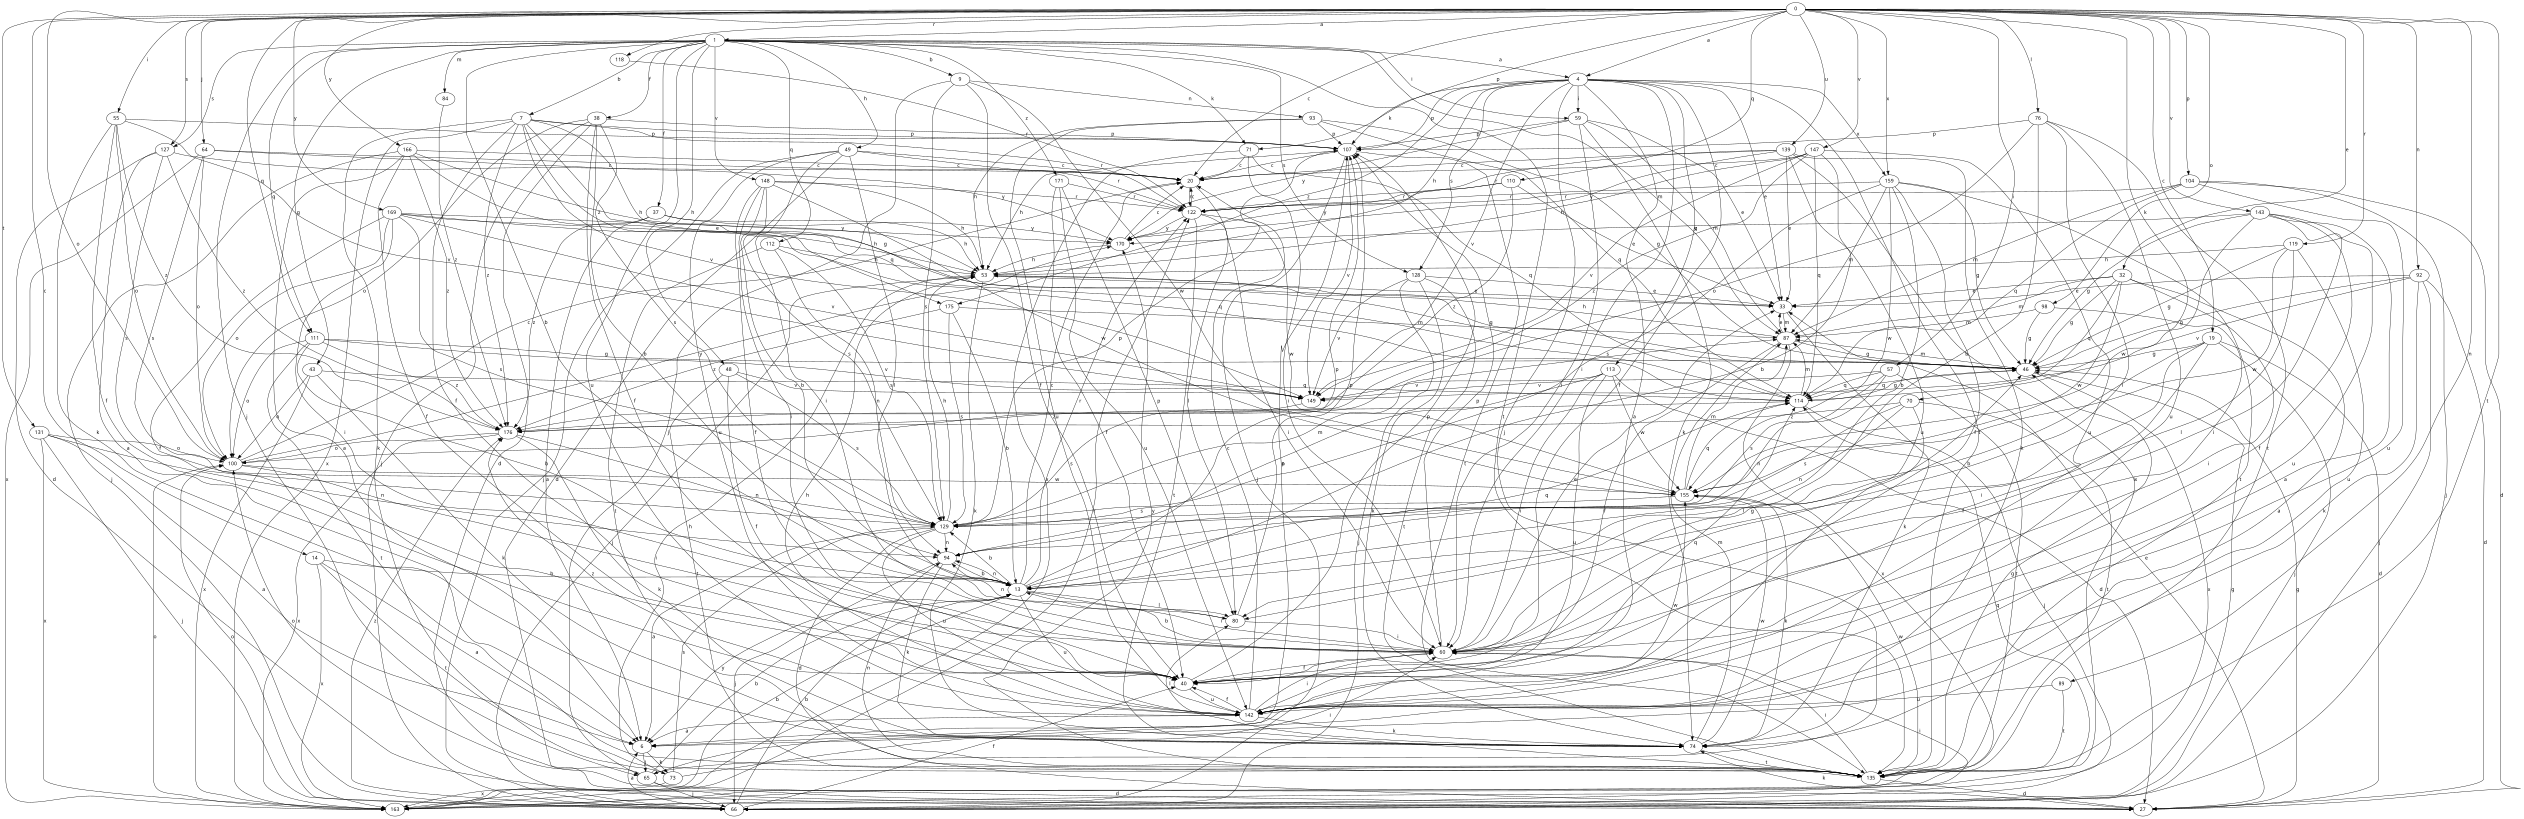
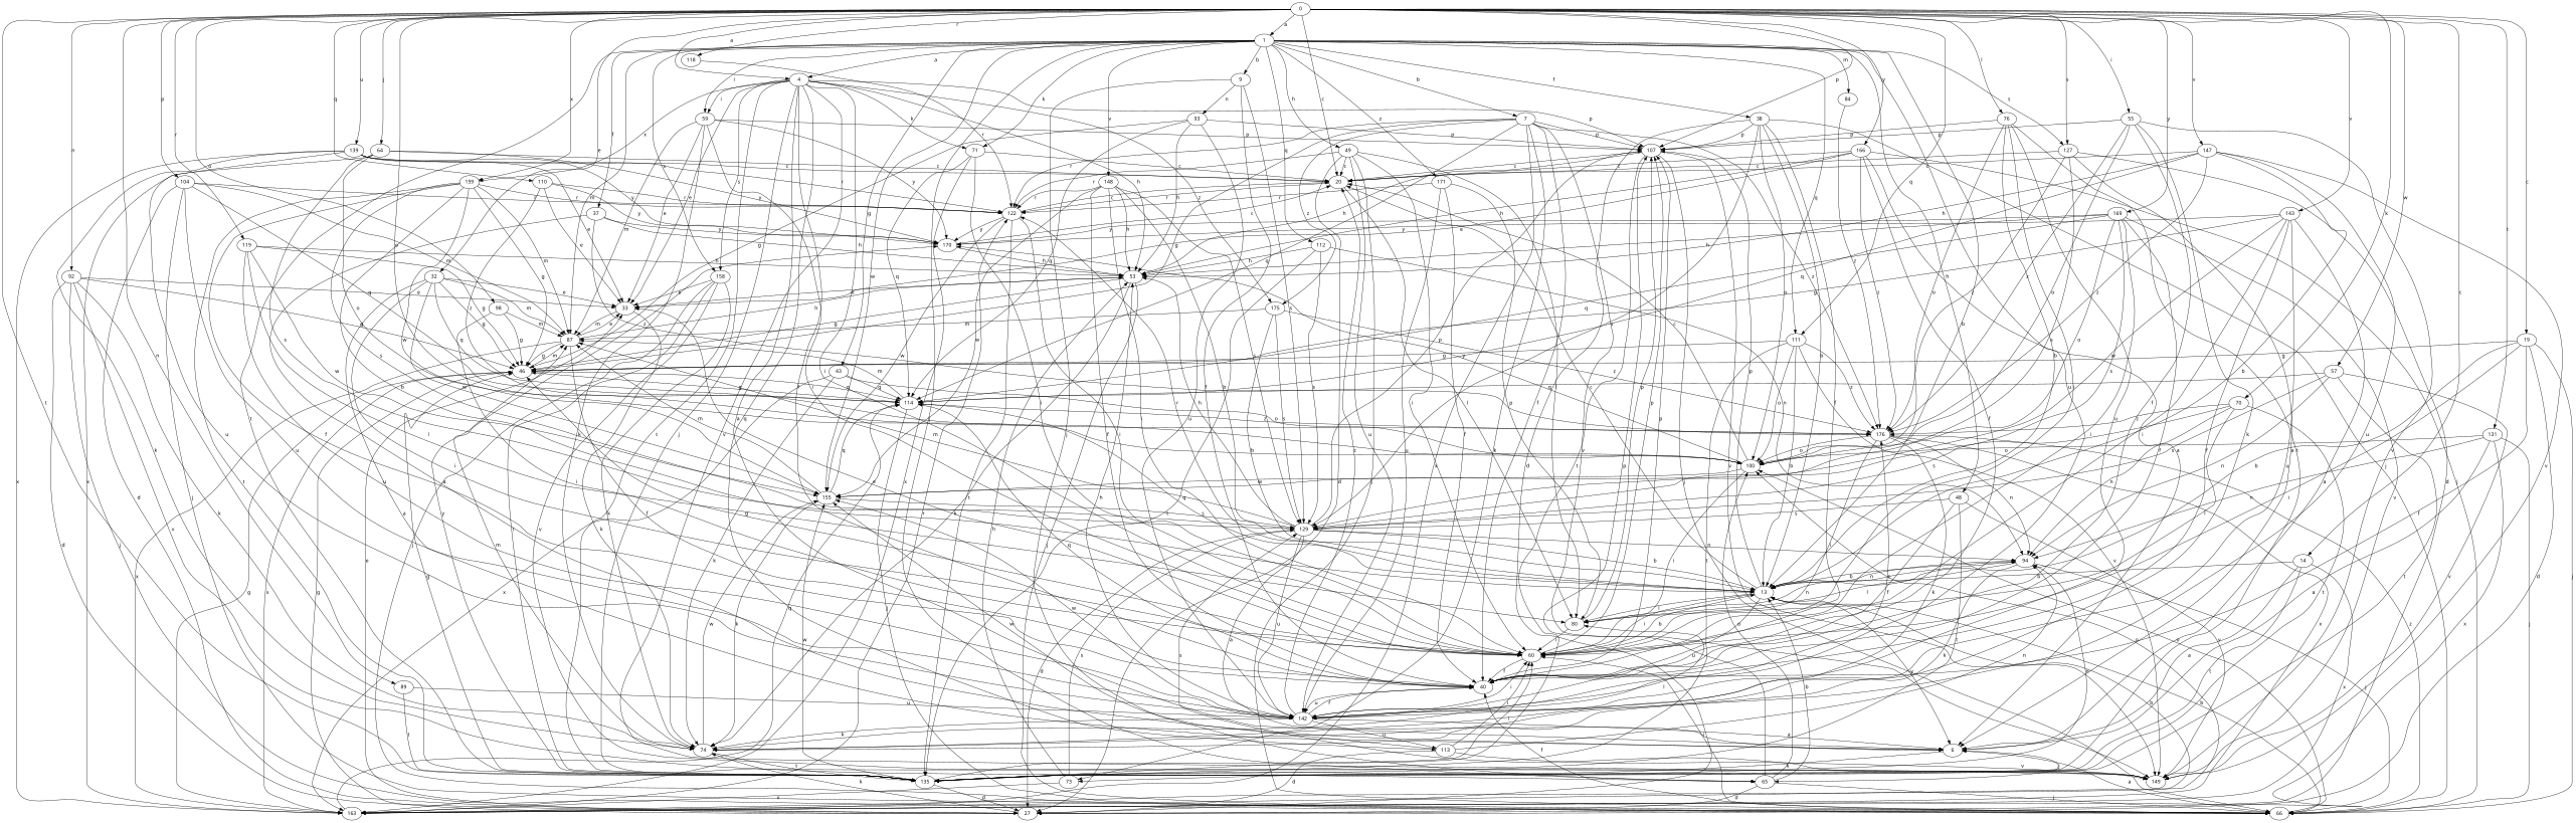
  strict digraph {
    fontname="Noto Sans"
    node [fontname="Noto Sans"]
    edge [fontname="Noto Sans"]
    0
    1
    4
    14
    19
    20
    32
    55
    57
    64
    70
    76
    89
    92
    98
    100
    104
    107
    110
    111
    118
    119
    127
    131
    135
    139
    143
    147
    159
    166
    169
    7
    9
    13
    37
    38
    43
    48
    49
    59
    65
    71
    84
    87
    112
-   128
+   128 [label=158]
    142
    148
    171
    6
    33
    40
    53
    60
    113
    149
    175
    163
    46
    27
    66
    122
    80
    114
    155
    176
    74
    129
    94
    170
    73
    93
    0 -> 1 [label=a]
    0 -> 4 [label=a]
    0 -> 14 [label=c]
    0 -> 19 [label=c]
    0 -> 20 [label=c]
    0 -> 32 [label=e]
    0 -> 55 [label=i]
-   0 -> 57 [label=i]
+   0 -> 57 [label=w]
    0 -> 64 [label=j]
    0 -> 70 [label=k]
    0 -> 76 [label=l]
    0 -> 89 [label=n]
    0 -> 92 [label=n]
    0 -> 98 [label=o]
    0 -> 100 [label=o]
    0 -> 104 [label=p]
    0 -> 107 [label=p]
    0 -> 110 [label=q]
    0 -> 111 [label=q]
    0 -> 118 [label=r]
    0 -> 119 [label=r]
    0 -> 127 [label=s]
    0 -> 131 [label=t]
    0 -> 135 [label=t]
    0 -> 139 [label=u]
    0 -> 143 [label=v]
    0 -> 147 [label=v]
    0 -> 159 [label=x]
    0 -> 166 [label=y]
    0 -> 169 [label=y]
    1 -> 4 [label=a]
    1 -> 111 [label=q]
    1 -> 127 [label=s]
    1 -> 135 [label=t]
    1 -> 7 [label=b]
    1 -> 9 [label=b]
    1 -> 13 [label=b]
    1 -> 37 [label=f]
    1 -> 38 [label=f]
    1 -> 43 [label=g]
    1 -> 48 [label=h]
    1 -> 49 [label=h]
    1 -> 59 [label=i]
    1 -> 65 [label=j]
    1 -> 71 [label=k]
    1 -> 84 [label=m]
    1 -> 87 [label=m]
    1 -> 112 [label=q]
    1 -> 128 [label=s]
    1 -> 142 [label=u]
    1 -> 148 [label=v]
    1 -> 171 [label=z]
    4 -> 107 [label=p]
    4 -> 135 [label=t]
    4 -> 159 [label=x]
    4 -> 59 [label=i]
    4 -> 65 [label=j]
    4 -> 71 [label=k]
    4 -> 128 [label=s]
    4 -> 6 [label=a]
    4 -> 33 [label=e]
    4 -> 40 [label=f]
    4 -> 53 [label=h]
    4 -> 60 [label=i]
    4 -> 113 [label=q]
    4 -> 149 [label=v]
    4 -> 175 [label=z]
    14 -> 135 [label=t]
    14 -> 13 [label=b]
    14 -> 6 [label=a]
    14 -> 163 [label=x]
    19 -> 13 [label=b]
    19 -> 40 [label=f]
    19 -> 60 [label=i]
    19 -> 46 [label=g]
    19 -> 27 [label=d]
    19 -> 66 [label=j]
    20 -> 122 [label=r]
    20 -> 80 [label=l]
    32 -> 87 [label=m]
    32 -> 6 [label=a]
    32 -> 33 [label=e]
    32 -> 60 [label=i]
    32 -> 46 [label=g]
    32 -> 114 [label=q]
    32 -> 155 [label=w]
    55 -> 100 [label=o]
    55 -> 107 [label=p]
    55 -> 40 [label=f]
    55 -> 149 [label=v]
    55 -> 176 [label=z]
    55 -> 74 [label=k]
    57 -> 135 [label=t]
    57 -> 149 [label=v]
    57 -> 114 [label=q]
    57 -> 129 [label=s]
    57 -> 94 [label=n]
    64 -> 20 [label=c]
    64 -> 100 [label=o]
    64 -> 163 [label=x]
    64 -> 129 [label=s]
    64 -> 170 [label=y]
    70 -> 135 [label=t]
    70 -> 80 [label=l]
    70 -> 176 [label=z]
    70 -> 129 [label=s]
    70 -> 94 [label=n]
    76 -> 100 [label=o]
    76 -> 107 [label=p]
    76 -> 135 [label=t]
    76 -> 13 [label=b]
    76 -> 142 [label=u]
    76 -> 60 [label=i]
    89 -> 135 [label=t]
    89 -> 142 [label=u]
    92 -> 33 [label=e]
    92 -> 149 [label=v]
    92 -> 46 [label=g]
    92 -> 27 [label=d]
    92 -> 66 [label=j]
    92 -> 74 [label=k]
    98 -> 87 [label=m]
    98 -> 60 [label=i]
    98 -> 46 [label=g]
    100 -> 20 [label=c]
    100 -> 60 [label=i]
    100 -> 155 [label=w]
    100 -> 170 [label=y]
    104 -> 87 [label=m]
    104 -> 142 [label=u]
    104 -> 27 [label=d]
    104 -> 66 [label=j]
    104 -> 122 [label=r]
    104 -> 114 [label=q]
    107 -> 20 [label=c]
    107 -> 135 [label=t]
    107 -> 53 [label=h]
    107 -> 149 [label=v]
    107 -> 66 [label=j]
    110 -> 33 [label=e]
    110 -> 122 [label=r]
    110 -> 176 [label=z]
    110 -> 170 [label=y]
    111 -> 100 [label=o]
    111 -> 135 [label=t]
    111 -> 13 [label=b]
    111 -> 149 [label=v]
    111 -> 46 [label=g]
    111 -> 176 [label=z]
    118 -> 122 [label=r]
    119 -> 142 [label=u]
    119 -> 53 [label=h]
    119 -> 46 [label=g]
    119 -> 80 [label=l]
    119 -> 155 [label=w]
    127 -> 20 [label=c]
    127 -> 6 [label=a]
    127 -> 27 [label=d]
    127 -> 176 [label=z]
    127 -> 129 [label=s]
    131 -> 100 [label=o]
    131 -> 6 [label=a]
    131 -> 163 [label=x]
    131 -> 66 [label=j]
    131 -> 94 [label=n]
    135 -> 60 [label=i]
    135 -> 46 [label=g]
    135 -> 27 [label=d]
    135 -> 155 [label=w]
    135 -> 94 [label=n]
    135 -> 170 [label=y]
    139 -> 20 [label=c]
    139 -> 142 [label=u]
    139 -> 33 [label=e]
    139 -> 163 [label=x]
    139 -> 122 [label=r]
    139 -> 74 [label=k]
    139 -> 170 [label=y]
    143 -> 142 [label=u]
    143 -> 6 [label=a]
    143 -> 40 [label=f]
    143 -> 60 [label=i]
    143 -> 46 [label=g]
    143 -> 155 [label=w]
    143 -> 170 [label=y]
    147 -> 20 [label=c]
    147 -> 13 [label=b]
    147 -> 142 [label=u]
    147 -> 53 [label=h]
    147 -> 149 [label=v]
    147 -> 114 [label=q]
    147 -> 176 [label=z]
    159 -> 135 [label=t]
    159 -> 13 [label=b]
    159 -> 87 [label=m]
    159 -> 40 [label=f]
    159 -> 46 [label=g]
    159 -> 122 [label=r]
    159 -> 155 [label=w]
    159 -> 129 [label=s]
    166 -> 20 [label=c]
    166 -> 6 [label=a]
    166 -> 33 [label=e]
    166 -> 40 [label=f]
    166 -> 53 [label=h]
    166 -> 66 [label=j]
    166 -> 176 [label=z]
    169 -> 100 [label=o]
    169 -> 40 [label=f]
    169 -> 53 [label=h]
    169 -> 60 [label=i]
    169 -> 149 [label=v]
    169 -> 114 [label=q]
    169 -> 129 [label=s]
    169 -> 170 [label=y]
    7 -> 107 [label=p]
    7 -> 40 [label=f]
    7 -> 149 [label=v]
    7 -> 175 [label=z]
    7 -> 163 [label=x]
    7 -> 46 [label=g]
    7 -> 122 [label=r]
    7 -> 114 [label=q]
    7 -> 176 [label=z]
    7 -> 73 [label=k]
    9 -> 65 [label=j]
    9 -> 40 [label=f]
-   9 -> 155 [label=w]
+   1 -> 155 [label=w]
    9 -> 129 [label=s]
    9 -> 93 [label=n]
    13 -> 20 [label=c]
    13 -> 107 [label=p]
    13 -> 142 [label=u]
    13 -> 6 [label=y]
    13 -> 60 [label=i]
    13 -> 122 [label=r]
    13 -> 80 [label=l]
    13 -> 114 [label=q]
    13 -> 94 [label=n]
    37 -> 6 [label=a]
    37 -> 53 [label=h]
    37 -> 176 [label=z]
    37 -> 170 [label=y]
    38 -> 100 [label=o]
    38 -> 107 [label=p]
    38 -> 13 [label=b]
    38 -> 40 [label=f]
    38 -> 27 [label=d]
    38 -> 66 [label=j]
    38 -> 129 [label=s]
    43 -> 100 [label=o]
    43 -> 163 [label=x]
    43 -> 114 [label=q]
    43 -> 74 [label=k]
    48 -> 135 [label=t]
    48 -> 40 [label=f]
    48 -> 149 [label=v]
    48 -> 129 [label=s]
    49 -> 20 [label=c]
    49 -> 142 [label=u]
    49 -> 60 [label=i]
    49 -> 27 [label=d]
    49 -> 66 [label=j]
    49 -> 122 [label=r]
    49 -> 80 [label=l]
    59 -> 107 [label=p]
    59 -> 87 [label=m]
    59 -> 33 [label=e]
    59 -> 60 [label=i]
    59 -> 74 [label=k]
    59 -> 170 [label=y]
    65 -> 100 [label=o]
    65 -> 107 [label=p]
    65 -> 13 [label=b]
    65 -> 27 [label=d]
    65 -> 66 [label=j]
    71 -> 20 [label=c]
    71 -> 60 [label=i]
    71 -> 163 [label=x]
    71 -> 114 [label=q]
    84 -> 176 [label=z]
    87 -> 33 [label=e]
    87 -> 40 [label=f]
    87 -> 53 [label=h]
    87 -> 163 [label=x]
    87 -> 46 [label=g]
    112 -> 135 [label=t]
    112 -> 53 [label=h]
    112 -> 129 [label=s]
    112 -> 94 [label=n]
    128 -> 135 [label=t]
    128 -> 33 [label=e]
    128 -> 149 [label=v]
    128 -> 66 [label=j]
    128 -> 74 [label=k]
    142 -> 20 [label=c]
    142 -> 6 [label=a]
    142 -> 40 [label=f]
    142 -> 53 [label=h]
    142 -> 60 [label=i]
    142 -> 155 [label=w]
    142 -> 176 [label=z]
    142 -> 74 [label=k]
    148 -> 13 [label=b]
    148 -> 40 [label=f]
    148 -> 53 [label=h]
    148 -> 60 [label=i]
    148 -> 122 [label=r]
    148 -> 155 [label=w]
    148 -> 129 [label=s]
    171 -> 142 [label=u]
    171 -> 40 [label=f]
    171 -> 122 [label=r]
    171 -> 80 [label=p]
    6 -> 65 [label=j]
    6 -> 73 [label=k]
    33 -> 87 [label=m]
    33 -> 74 [label=k]
    40 -> 107 [label=p]
    40 -> 142 [label=u]
    40 -> 114 [label=q]
    53 -> 33 [label=e]
    53 -> 46 [label=g]
    53 -> 66 [label=j]
    53 -> 74 [label=k]
    60 -> 107 [label=p]
    60 -> 13 [label=b]
    60 -> 33 [label=e]
    60 -> 40 [label=f]
    60 -> 46 [label=g]
-   113 -> 142 [label=u]
+   142 -> 113 [label=u]
    113 -> 60 [label=i]
    113 -> 149 [label=v]
    113 -> 27 [label=d]
    113 -> 155 [label=w]
    113 -> 94 [label=n]
    149 -> 129 [label=s]
    175 -> 13 [label=b]
    175 -> 87 [label=m]
    175 -> 176 [label=z]
    175 -> 129 [label=s]
    163 -> 100 [label=o]
    163 -> 13 [label=b]
    163 -> 46 [label=g]
    163 -> 122 [label=r]
    163 -> 114 [label=q]
    46 -> 87 [label=m]
    46 -> 163 [label=x]
    46 -> 114 [label=q]
    27 -> 33 [label=e]
    27 -> 46 [label=g]
    27 -> 74 [label=k]
    66 -> 100 [label=o]
    66 -> 13 [label=b]
    66 -> 6 [label=a]
    66 -> 40 [label=f]
    66 -> 60 [label=i]
    66 -> 176 [label=z]
    122 -> 20 [label=c]
    122 -> 135 [label=t]
    122 -> 60 [label=i]
    122 -> 155 [label=w]
    122 -> 170 [label=y]
    80 -> 107 [label=p]
    80 -> 60 [label=i]
    80 -> 94 [label=n]
    114 -> 87 [label=m]
    114 -> 46 [label=g]
    114 -> 66 [label=j]
    114 -> 176 [label=z]
    155 -> 87 [label=m]
    155 -> 114 [label=q]
    155 -> 74 [label=k]
    155 -> 129 [label=s]
    176 -> 100 [label=o]
    176 -> 163 [label=x]
    176 -> 74 [label=k]
    176 -> 94 [label=n]
    74 -> 135 [label=t]
    74 -> 87 [label=m]
    74 -> 80 [label=l]
    74 -> 155 [label=w]
    129 -> 107 [label=p]
-   13 -> 129 [label=b]
+   129 -> 13 [label=b]
    129 -> 87 [label=m]
    129 -> 142 [label=u]
    129 -> 6 [label=a]
    129 -> 53 [label=h]
    129 -> 27 [label=d]
    129 -> 94 [label=n]
    94 -> 13 [label=b]
    94 -> 66 [label=j]
+   94 -> 80 [label=l]
    94 -> 74 [label=k]
    170 -> 20 [label=c]
    170 -> 53 [label=h]
    73 -> 53 [label=h]
-   73 -> 60 [label=i]
+   176 -> 60 [label=i]
    73 -> 163 [label=x]
    73 -> 129 [label=s]
    93 -> 107 [label=p]
    93 -> 142 [label=u]
    93 -> 53 [label=h]
    93 -> 46 [label=g]
    93 -> 114 [label=q]
  }
